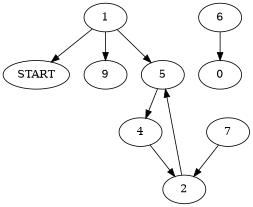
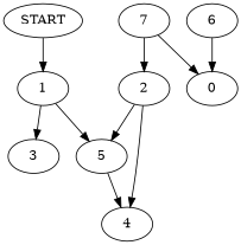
  digraph {
    n1 [label=START]
    1
-   3 [label=9]
+   3
    5
    2
    4
    n7 [label=0]
    6
    7
-   1 -> n1
+   n1 -> 1
    1 -> 3
    1 -> 5
    5 -> 4
    2 -> 5
-   4 -> 2
+   2 -> 4
    6 -> n7
    7 -> 2
+   7 -> n7
  }
